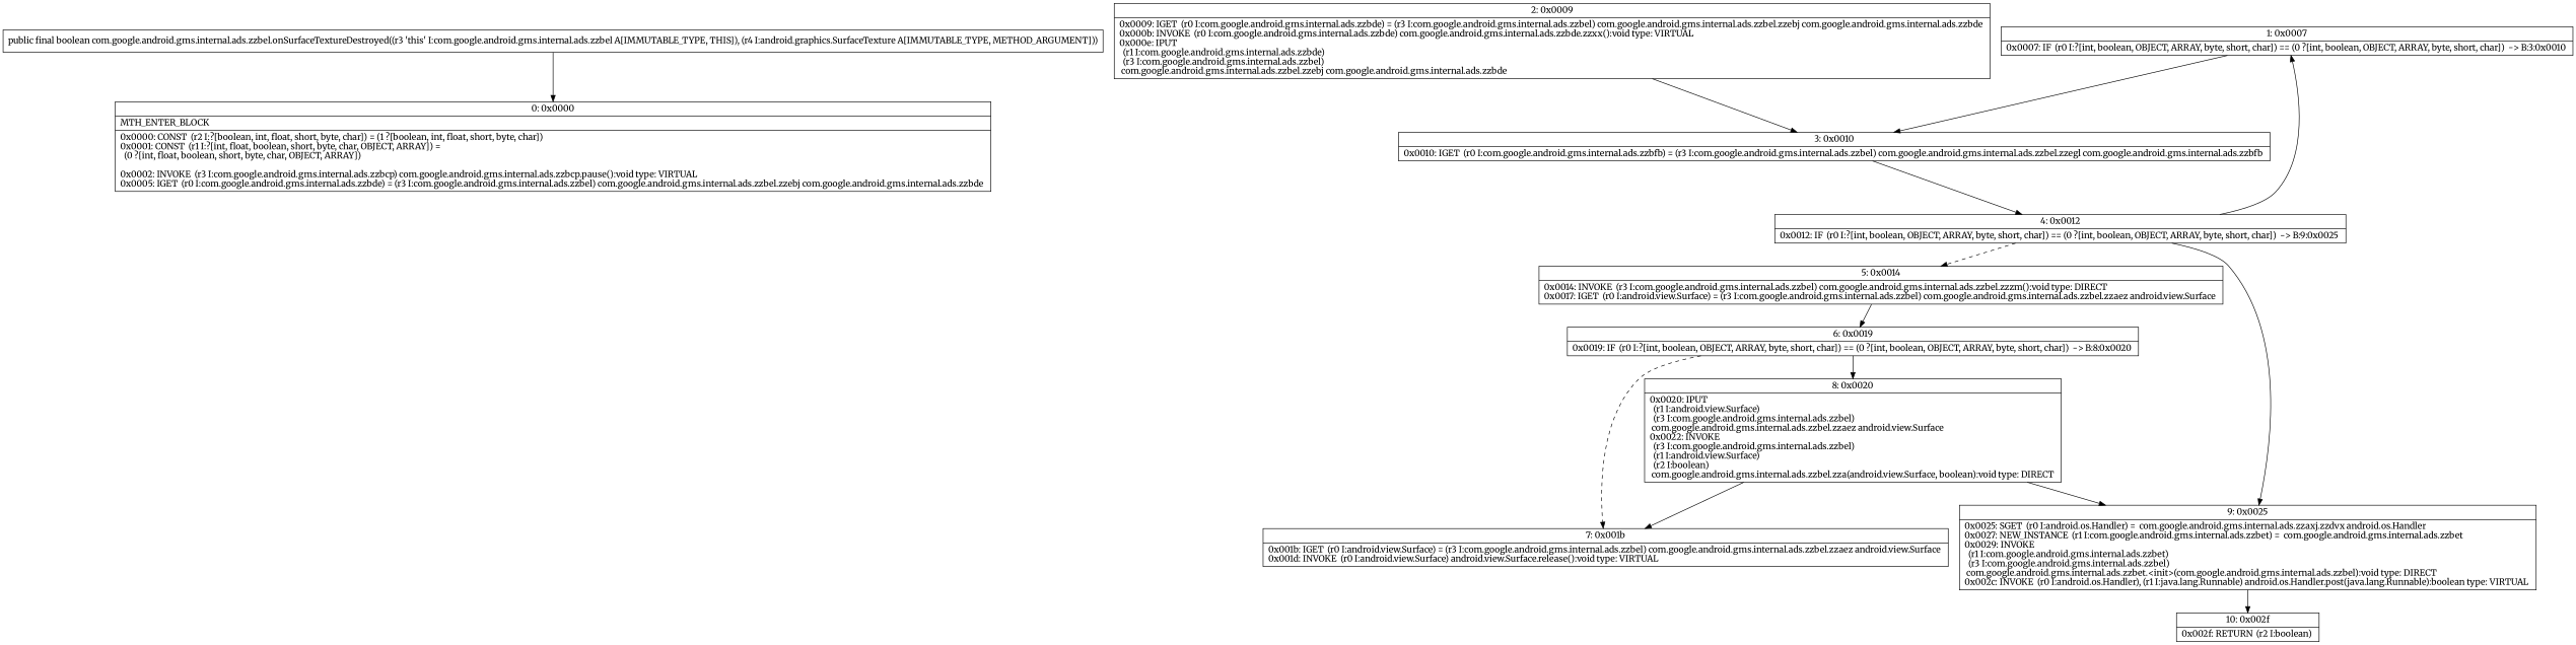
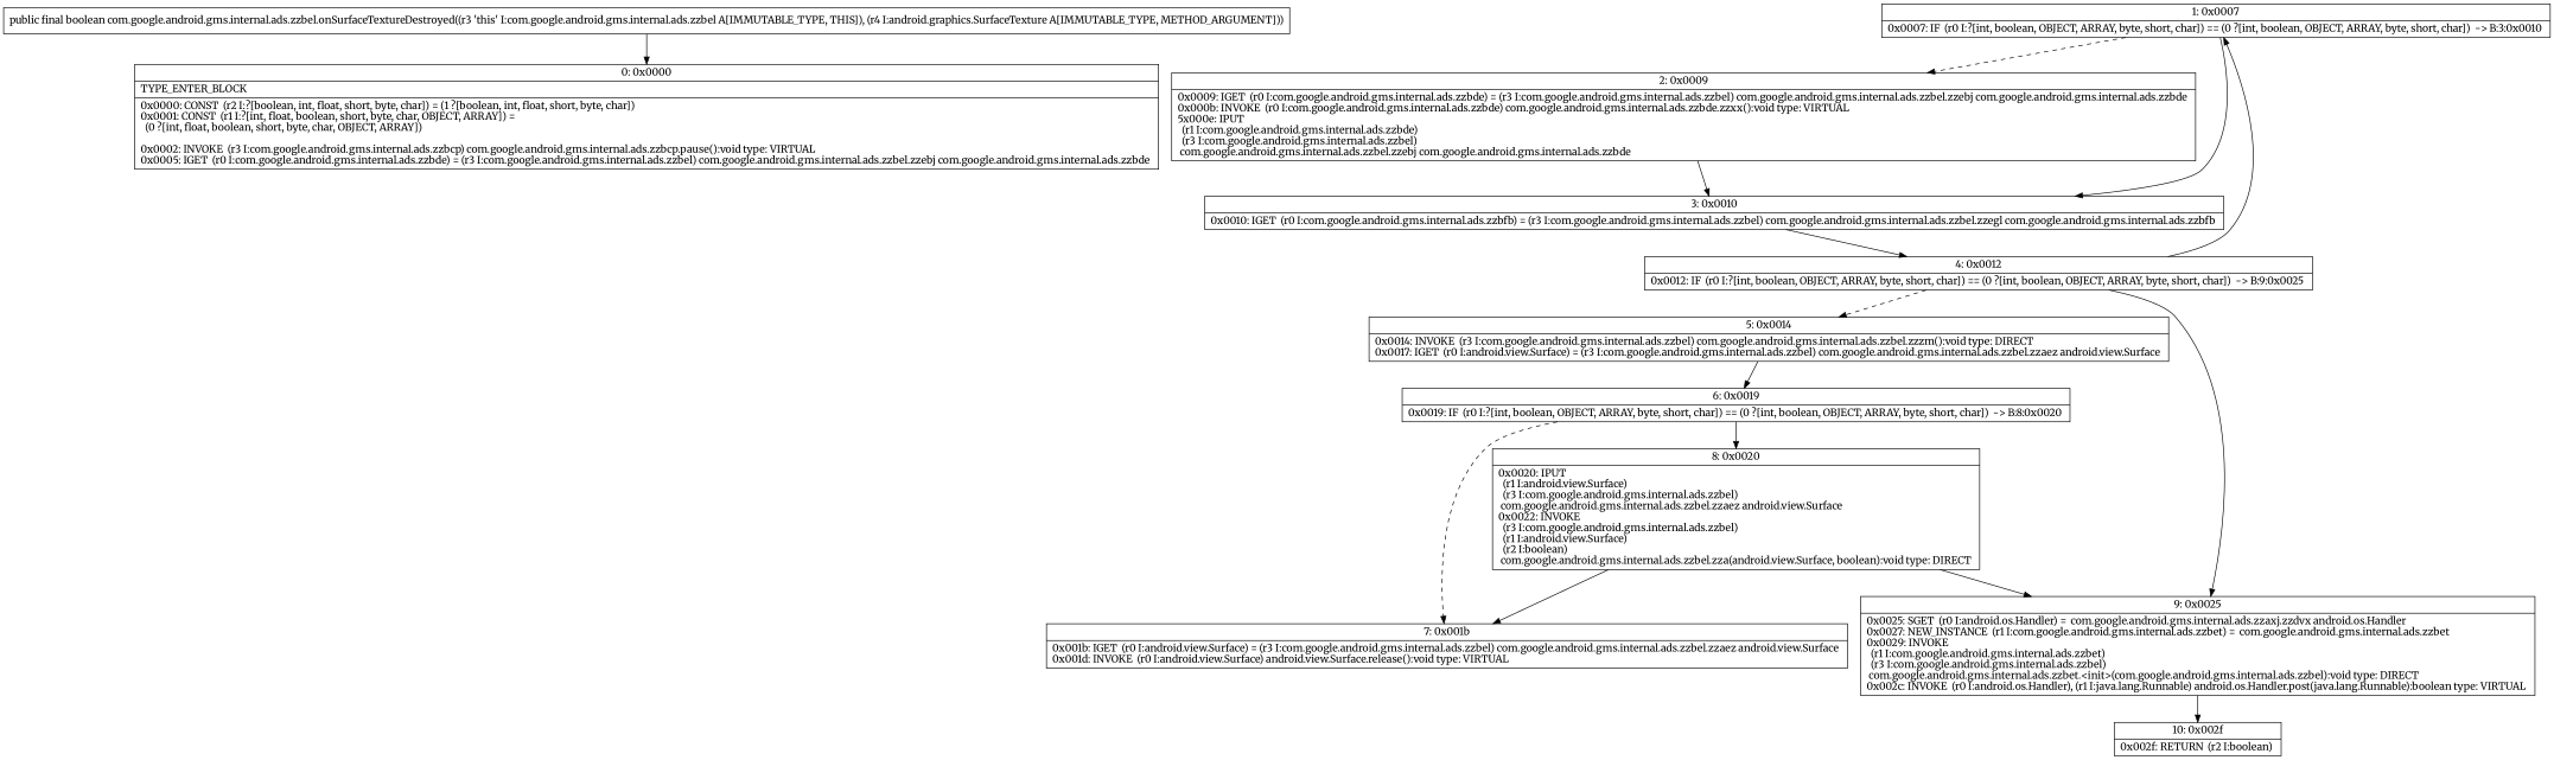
  digraph {
    fontname=Merriweather
    node [fontname=Merriweather shape=record]
    edge [fontname=Merriweather]
-   n1 [label="{0\:\ 0x0000|MTH_ENTER_BLOCK\l|0x0000: CONST  (r2 I:?[boolean, int, float, short, byte, char]) = (1 ?[boolean, int, float, short, byte, char]) \l0x0001: CONST  (r1 I:?[int, float, boolean, short, byte, char, OBJECT, ARRAY]) = \l  (0 ?[int, float, boolean, short, byte, char, OBJECT, ARRAY])\l \l0x0002: INVOKE  (r3 I:com.google.android.gms.internal.ads.zzbcp) com.google.android.gms.internal.ads.zzbcp.pause():void type: VIRTUAL \l0x0005: IGET  (r0 I:com.google.android.gms.internal.ads.zzbde) = (r3 I:com.google.android.gms.internal.ads.zzbel) com.google.android.gms.internal.ads.zzbel.zzebj com.google.android.gms.internal.ads.zzbde \l}"]
+   n1 [label="{0\:\ 0x0000|TYPE_ENTER_BLOCK\l|0x0000: CONST  (r2 I:?[boolean, int, float, short, byte, char]) = (1 ?[boolean, int, float, short, byte, char]) \l0x0001: CONST  (r1 I:?[int, float, boolean, short, byte, char, OBJECT, ARRAY]) = \l  (0 ?[int, float, boolean, short, byte, char, OBJECT, ARRAY])\l \l0x0002: INVOKE  (r3 I:com.google.android.gms.internal.ads.zzbcp) com.google.android.gms.internal.ads.zzbcp.pause():void type: VIRTUAL \l0x0005: IGET  (r0 I:com.google.android.gms.internal.ads.zzbde) = (r3 I:com.google.android.gms.internal.ads.zzbel) com.google.android.gms.internal.ads.zzbel.zzebj com.google.android.gms.internal.ads.zzbde \l}"]
    n2 [label="{1\:\ 0x0007|0x0007: IF  (r0 I:?[int, boolean, OBJECT, ARRAY, byte, short, char]) == (0 ?[int, boolean, OBJECT, ARRAY, byte, short, char])  \-\> B:3:0x0010 \l}"]
-   n3 [label="{2\:\ 0x0009|0x0009: IGET  (r0 I:com.google.android.gms.internal.ads.zzbde) = (r3 I:com.google.android.gms.internal.ads.zzbel) com.google.android.gms.internal.ads.zzbel.zzebj com.google.android.gms.internal.ads.zzbde \l0x000b: INVOKE  (r0 I:com.google.android.gms.internal.ads.zzbde) com.google.android.gms.internal.ads.zzbde.zzxx():void type: VIRTUAL \l0x000e: IPUT  \l  (r1 I:com.google.android.gms.internal.ads.zzbde)\l  (r3 I:com.google.android.gms.internal.ads.zzbel)\l com.google.android.gms.internal.ads.zzbel.zzebj com.google.android.gms.internal.ads.zzbde \l}"]
+   n3 [label="{2\:\ 0x0009|0x0009: IGET  (r0 I:com.google.android.gms.internal.ads.zzbde) = (r3 I:com.google.android.gms.internal.ads.zzbel) com.google.android.gms.internal.ads.zzbel.zzebj com.google.android.gms.internal.ads.zzbde \l0x000b: INVOKE  (r0 I:com.google.android.gms.internal.ads.zzbde) com.google.android.gms.internal.ads.zzbde.zzxx():void type: VIRTUAL \l5x000e: IPUT  \l  (r1 I:com.google.android.gms.internal.ads.zzbde)\l  (r3 I:com.google.android.gms.internal.ads.zzbel)\l com.google.android.gms.internal.ads.zzbel.zzebj com.google.android.gms.internal.ads.zzbde \l}"]
    n4 [label="{3\:\ 0x0010|0x0010: IGET  (r0 I:com.google.android.gms.internal.ads.zzbfb) = (r3 I:com.google.android.gms.internal.ads.zzbel) com.google.android.gms.internal.ads.zzbel.zzegl com.google.android.gms.internal.ads.zzbfb \l}"]
    n5 [label="{4\:\ 0x0012|0x0012: IF  (r0 I:?[int, boolean, OBJECT, ARRAY, byte, short, char]) == (0 ?[int, boolean, OBJECT, ARRAY, byte, short, char])  \-\> B:9:0x0025 \l}"]
    n6 [label="{5\:\ 0x0014|0x0014: INVOKE  (r3 I:com.google.android.gms.internal.ads.zzbel) com.google.android.gms.internal.ads.zzbel.zzzm():void type: DIRECT \l0x0017: IGET  (r0 I:android.view.Surface) = (r3 I:com.google.android.gms.internal.ads.zzbel) com.google.android.gms.internal.ads.zzbel.zzaez android.view.Surface \l}"]
    n7 [label="{9\:\ 0x0025|0x0025: SGET  (r0 I:android.os.Handler) =  com.google.android.gms.internal.ads.zzaxj.zzdvx android.os.Handler \l0x0027: NEW_INSTANCE  (r1 I:com.google.android.gms.internal.ads.zzbet) =  com.google.android.gms.internal.ads.zzbet \l0x0029: INVOKE  \l  (r1 I:com.google.android.gms.internal.ads.zzbet)\l  (r3 I:com.google.android.gms.internal.ads.zzbel)\l com.google.android.gms.internal.ads.zzbet.\<init\>(com.google.android.gms.internal.ads.zzbel):void type: DIRECT \l0x002c: INVOKE  (r0 I:android.os.Handler), (r1 I:java.lang.Runnable) android.os.Handler.post(java.lang.Runnable):boolean type: VIRTUAL \l}"]
    n8 [label="{6\:\ 0x0019|0x0019: IF  (r0 I:?[int, boolean, OBJECT, ARRAY, byte, short, char]) == (0 ?[int, boolean, OBJECT, ARRAY, byte, short, char])  \-\> B:8:0x0020 \l}"]
    n9 [label="{10\:\ 0x002f|0x002f: RETURN  (r2 I:boolean) \l}"]
    n10 [label="{7\:\ 0x001b|0x001b: IGET  (r0 I:android.view.Surface) = (r3 I:com.google.android.gms.internal.ads.zzbel) com.google.android.gms.internal.ads.zzbel.zzaez android.view.Surface \l0x001d: INVOKE  (r0 I:android.view.Surface) android.view.Surface.release():void type: VIRTUAL \l}"]
    n11 [label="{8\:\ 0x0020|0x0020: IPUT  \l  (r1 I:android.view.Surface)\l  (r3 I:com.google.android.gms.internal.ads.zzbel)\l com.google.android.gms.internal.ads.zzbel.zzaez android.view.Surface \l0x0022: INVOKE  \l  (r3 I:com.google.android.gms.internal.ads.zzbel)\l  (r1 I:android.view.Surface)\l  (r2 I:boolean)\l com.google.android.gms.internal.ads.zzbel.zza(android.view.Surface, boolean):void type: DIRECT \l}"]
    n12 [label="{public final boolean com.google.android.gms.internal.ads.zzbel.onSurfaceTextureDestroyed((r3 'this' I:com.google.android.gms.internal.ads.zzbel A[IMMUTABLE_TYPE, THIS]), (r4 I:android.graphics.SurfaceTexture A[IMMUTABLE_TYPE, METHOD_ARGUMENT])) }"]
+   n2 -> n3 [style=dashed]
    n2 -> n4
    n3 -> n4
    n4 -> n5
    n5 -> n2
    n5 -> n6 [style=dashed]
    n5 -> n7
    n6 -> n8
    n7 -> n9
    n8 -> n10 [style=dashed]
    n8 -> n11
    n11 -> n7
    n11 -> n10
    n12 -> n1
  }
